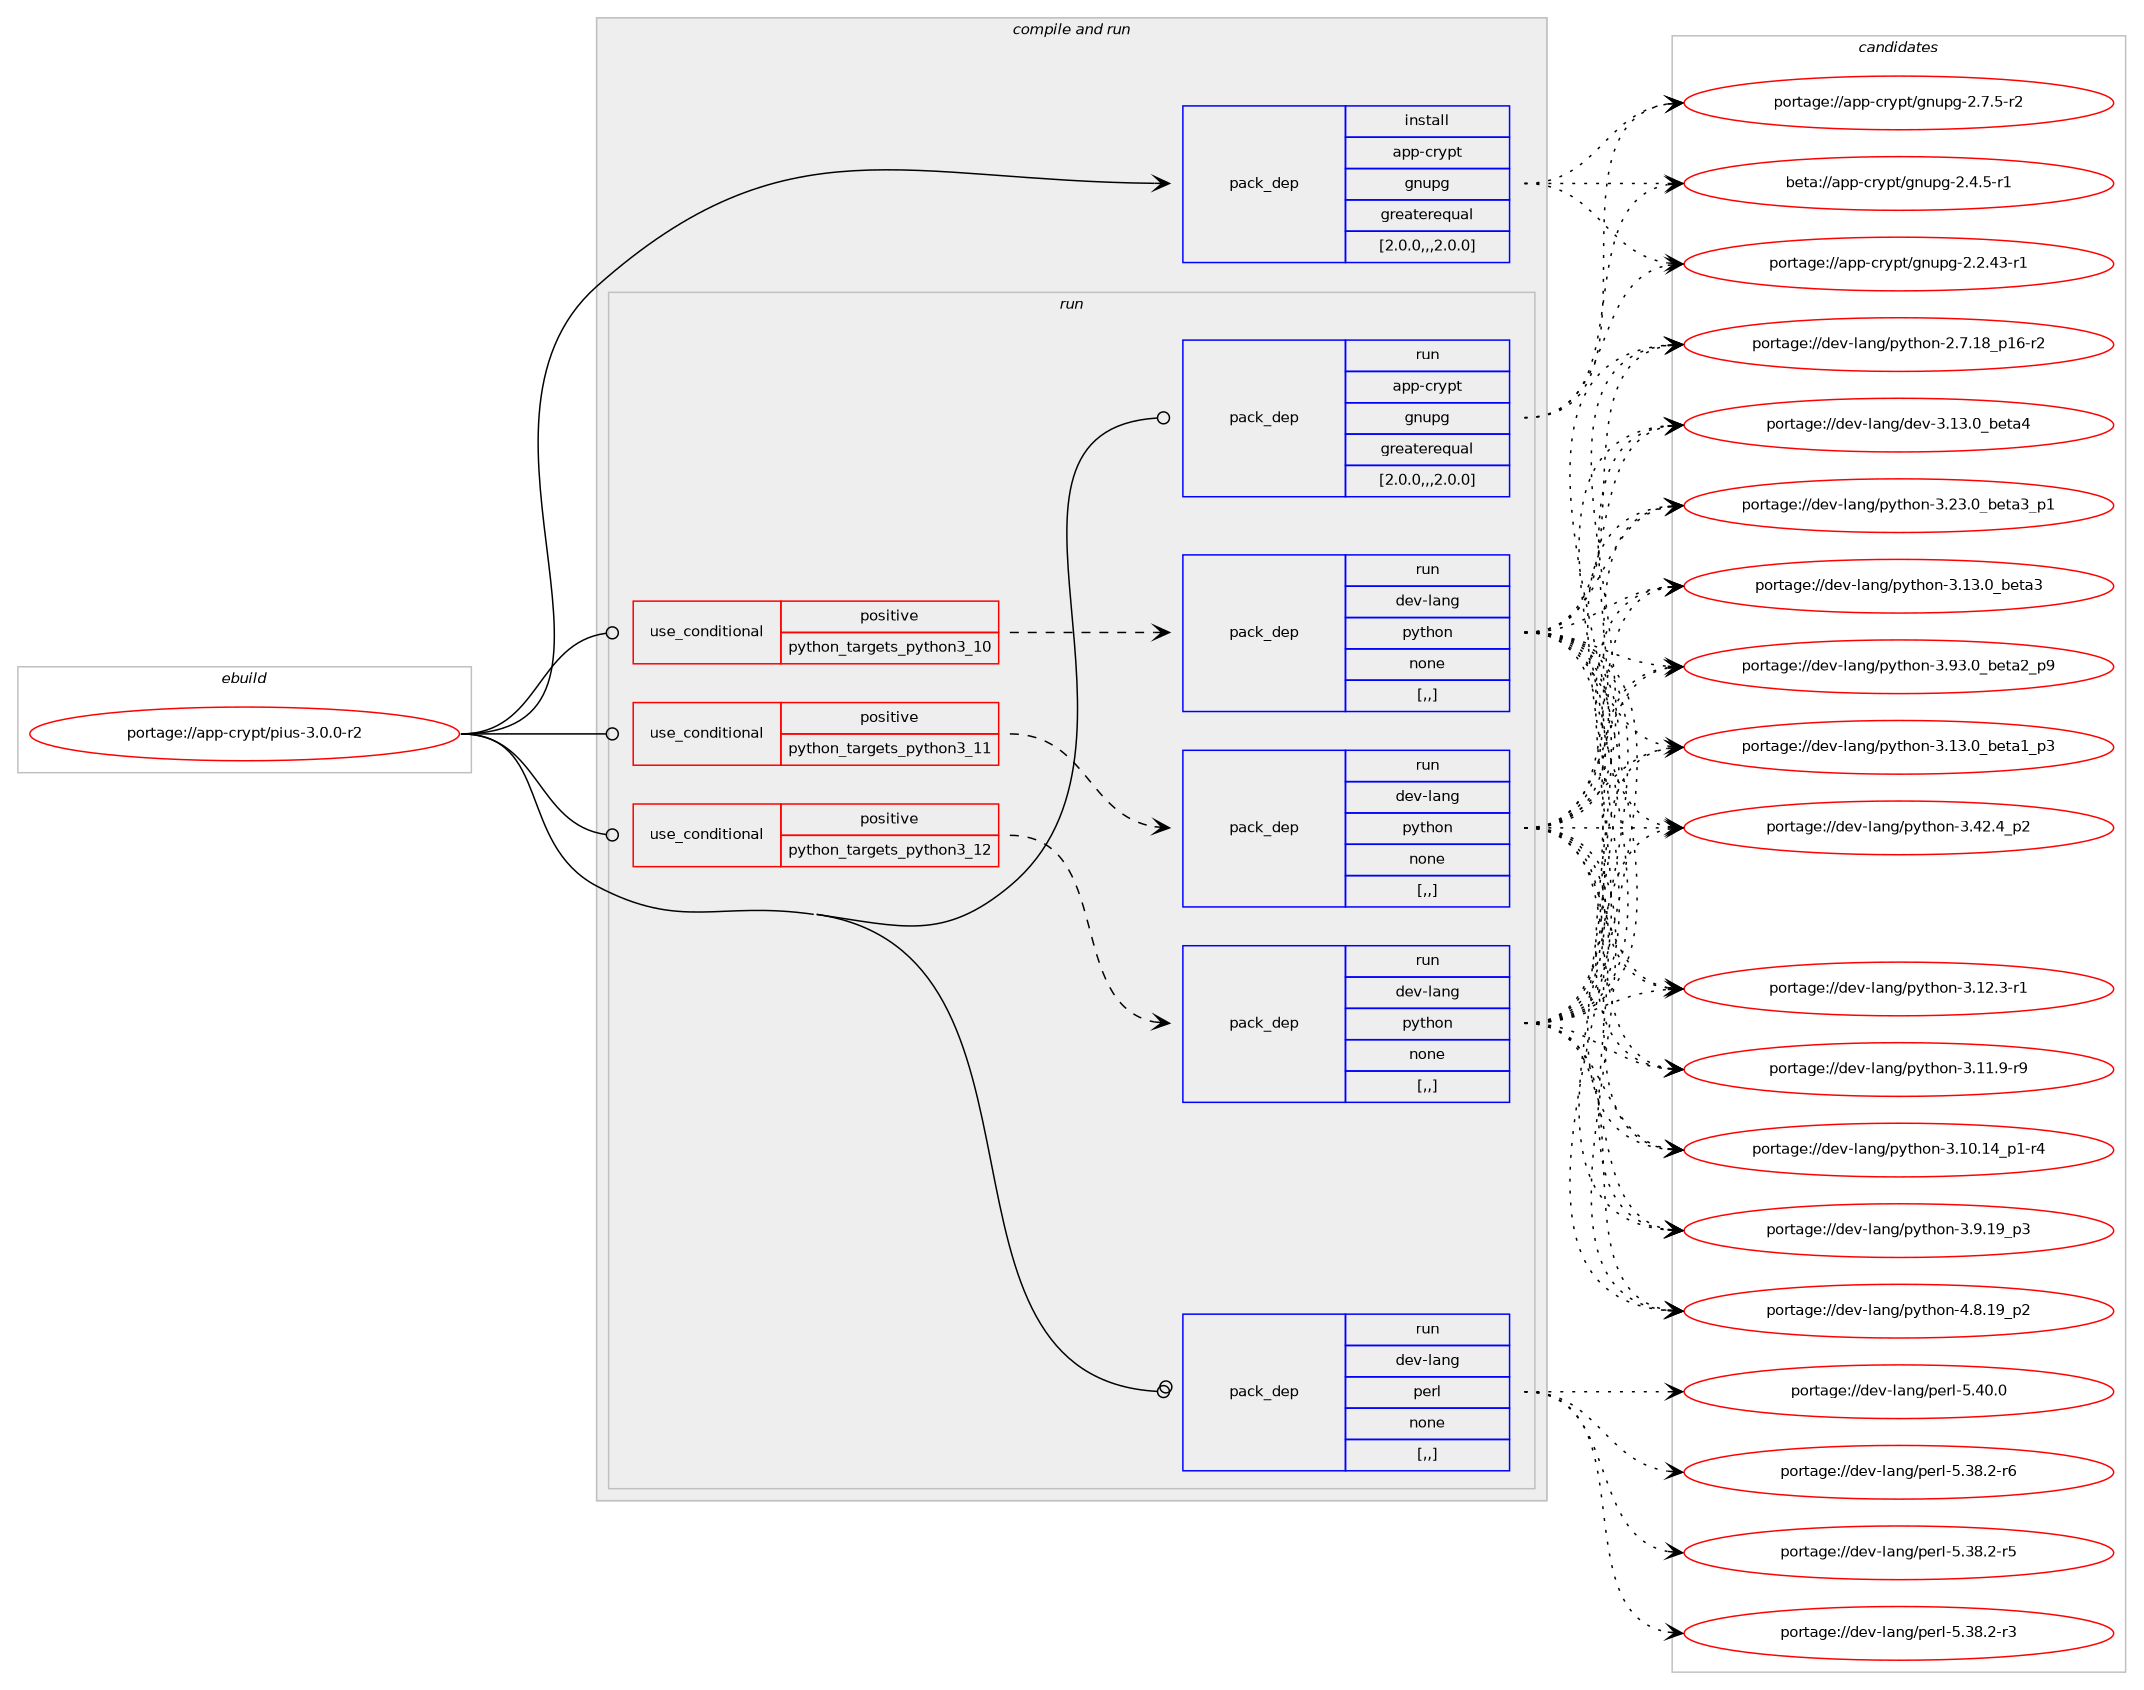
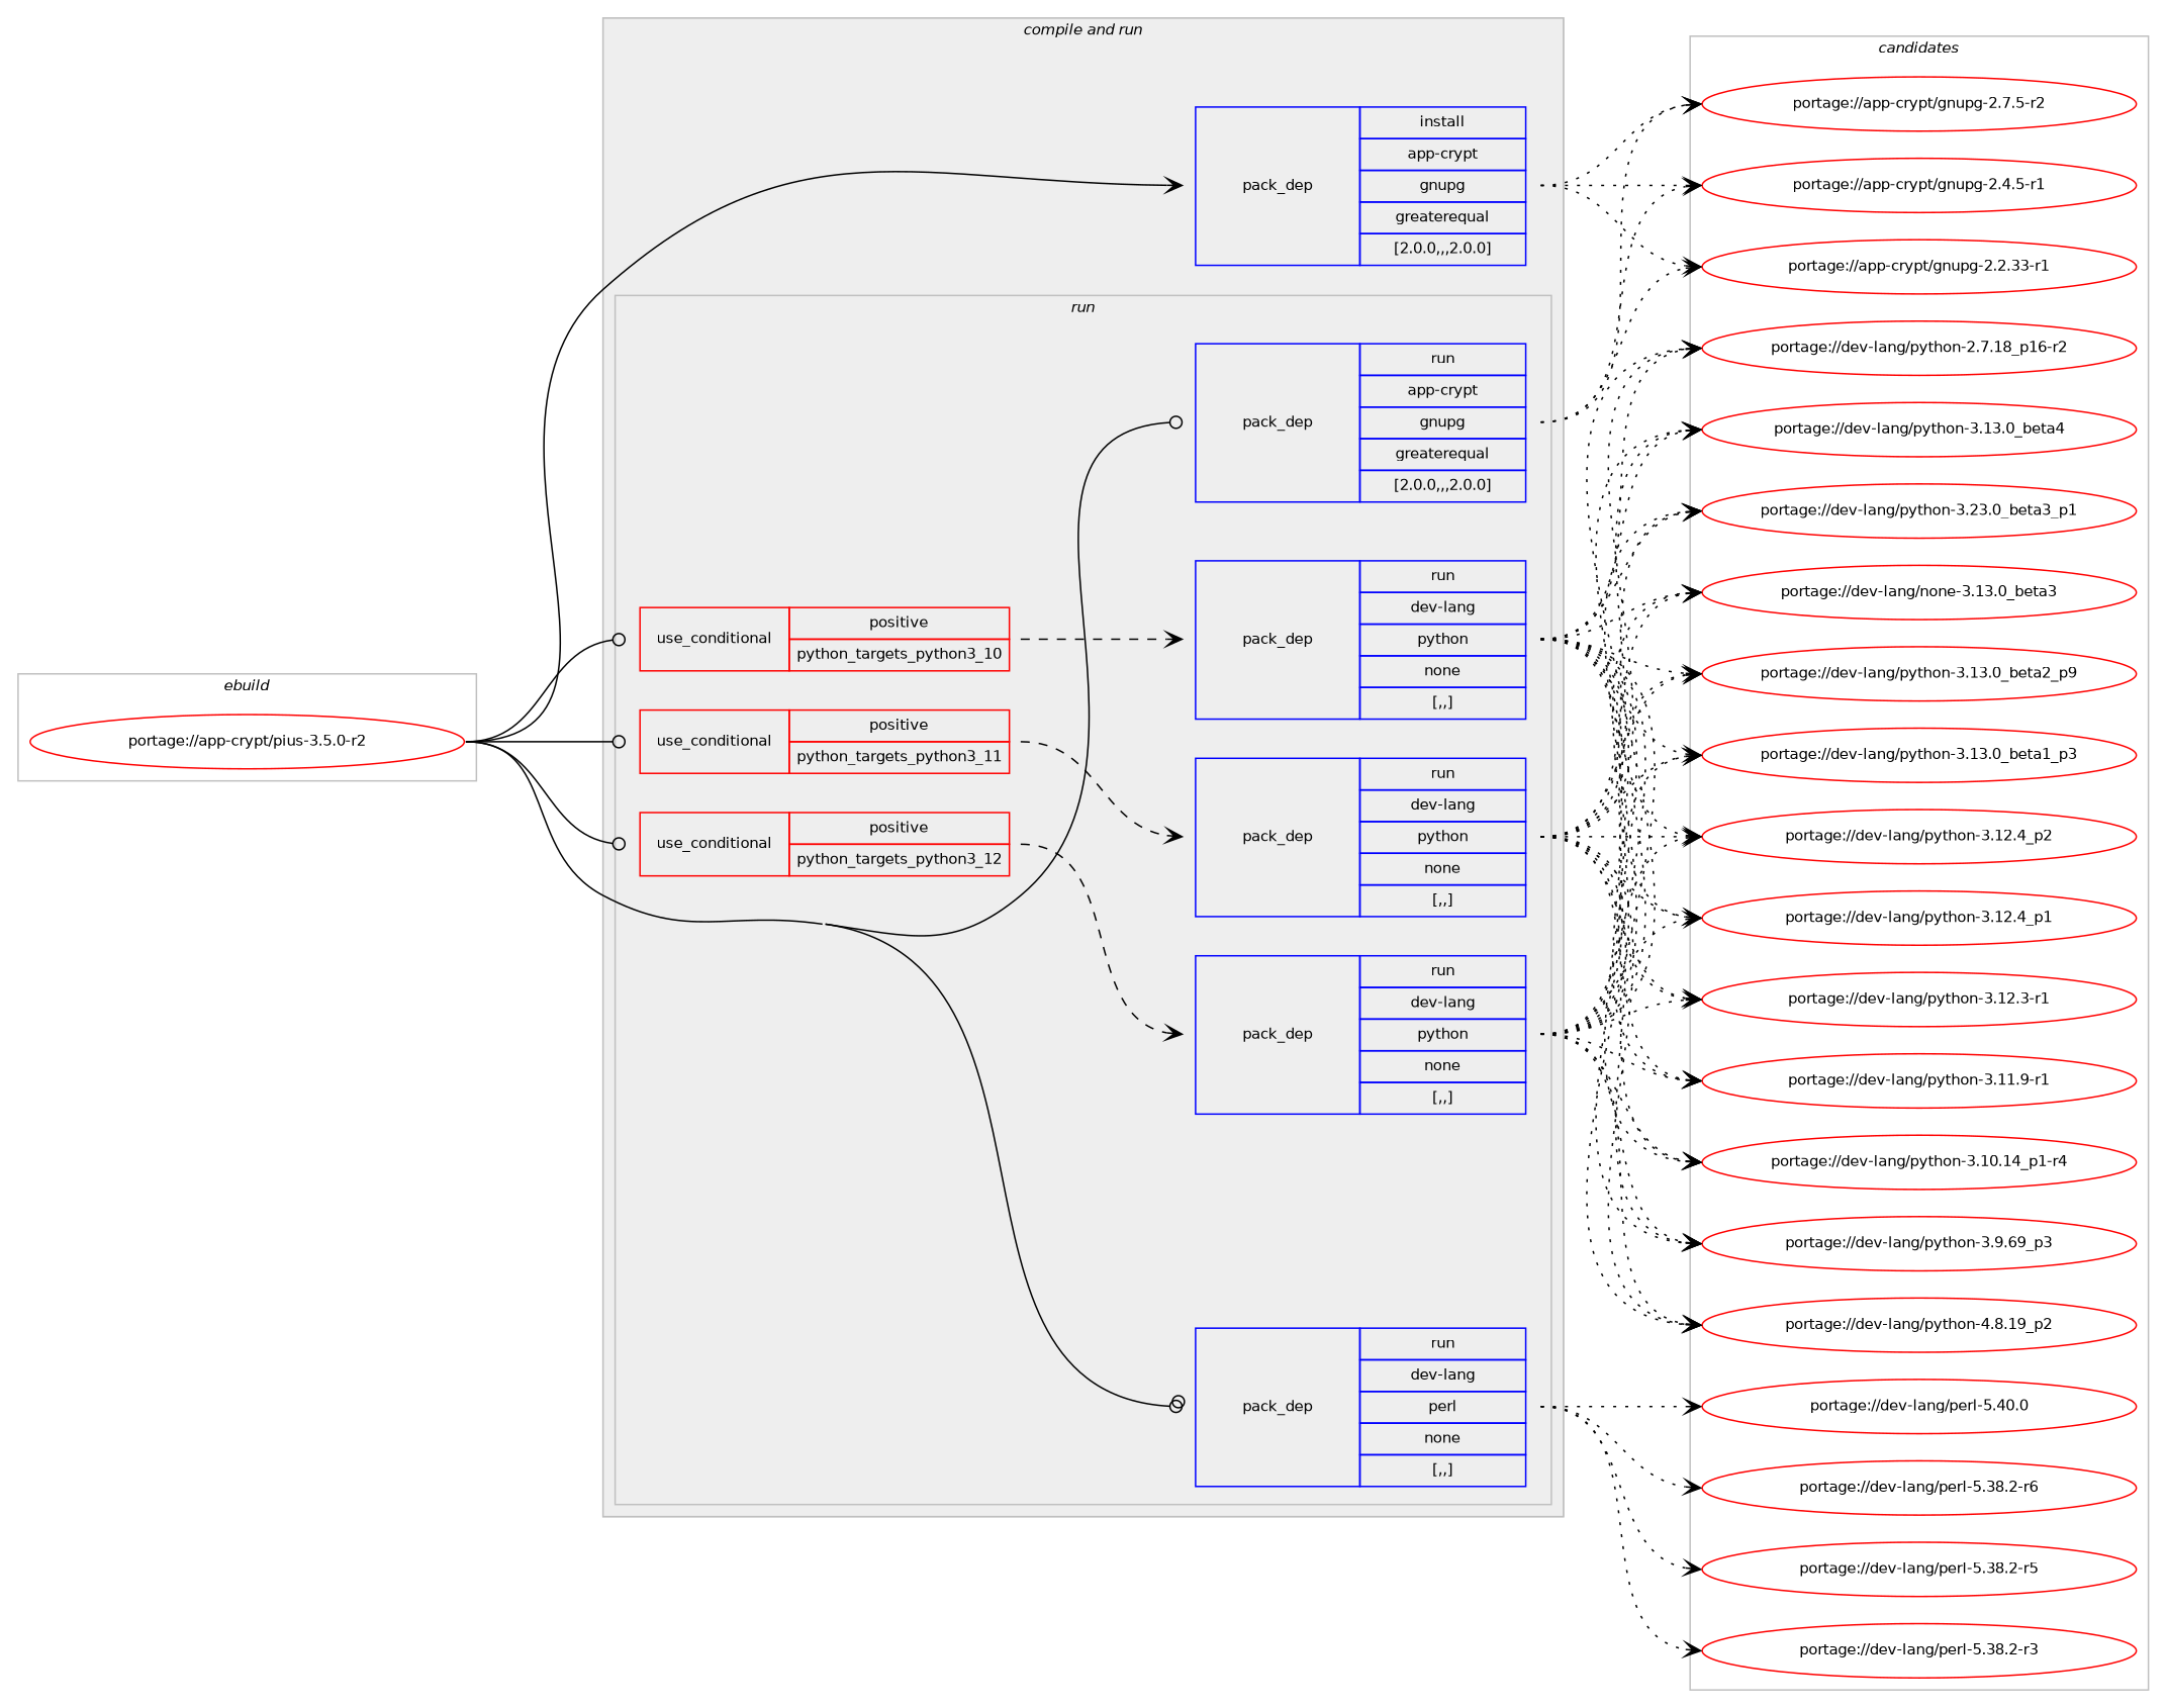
  digraph {
    compound=true
    concentrate=true
    fontname=Helvetica
    fontsize=10
    newrank=true
    rankdir=LR
    ranksep=1.5
    node [color=red fontname=Helvetica fontsize=10]
    edge [arrowhead=vee headport=w style=dotted tailport=e weight=100]
-   n1 [label="portage://app-crypt/pius-3.0.0-r2" width=4]
+   n1 [label="portage://app-crypt/pius-3.5.0-r2" width=4]
    n2 [color=blue label=<<TABLE BORDER="0" CELLBORDER="1" CELLSPACING="0" CELLPADDING="4" WIDTH="220"><TR><TD ROWSPAN="6" CELLPADDING="30">pack_dep</TD></TR><TR><TD WIDTH="110">install</TD></TR><TR><TD>app-crypt</TD></TR><TR><TD>gnupg</TD></TR><TR><TD>greaterequal</TD></TR><TR><TD>[2.0.0,,,2.0.0]</TD></TR></TABLE>> shape=none]
    n3 [color=blue label=<<TABLE BORDER="0" CELLBORDER="1" CELLSPACING="0" CELLPADDING="4" WIDTH="220"><TR><TD ROWSPAN="6" CELLPADDING="30">pack_dep</TD></TR><TR><TD WIDTH="110">run</TD></TR><TR><TD>dev-lang</TD></TR><TR><TD>python</TD></TR><TR><TD>none</TD></TR><TR><TD>[,,]</TD></TR></TABLE>> shape=none]
    n4 [label=<<TABLE BORDER="0" CELLBORDER="1" CELLSPACING="0" CELLPADDING="4"><TR><TD ROWSPAN="3" CELLPADDING="10">use_conditional</TD></TR><TR><TD>positive</TD></TR><TR><TD>python_targets_python3_10</TD></TR></TABLE>> shape=none]
    n5 [color=blue label=<<TABLE BORDER="0" CELLBORDER="1" CELLSPACING="0" CELLPADDING="4" WIDTH="220"><TR><TD ROWSPAN="6" CELLPADDING="30">pack_dep</TD></TR><TR><TD WIDTH="110">run</TD></TR><TR><TD>dev-lang</TD></TR><TR><TD>python</TD></TR><TR><TD>none</TD></TR><TR><TD>[,,]</TD></TR></TABLE>> shape=none]
    n6 [label=<<TABLE BORDER="0" CELLBORDER="1" CELLSPACING="0" CELLPADDING="4"><TR><TD ROWSPAN="3" CELLPADDING="10">use_conditional</TD></TR><TR><TD>positive</TD></TR><TR><TD>python_targets_python3_11</TD></TR></TABLE>> shape=none]
    n7 [color=blue label=<<TABLE BORDER="0" CELLBORDER="1" CELLSPACING="0" CELLPADDING="4" WIDTH="220"><TR><TD ROWSPAN="6" CELLPADDING="30">pack_dep</TD></TR><TR><TD WIDTH="110">run</TD></TR><TR><TD>dev-lang</TD></TR><TR><TD>python</TD></TR><TR><TD>none</TD></TR><TR><TD>[,,]</TD></TR></TABLE>> shape=none]
    n8 [label=<<TABLE BORDER="0" CELLBORDER="1" CELLSPACING="0" CELLPADDING="4"><TR><TD ROWSPAN="3" CELLPADDING="10">use_conditional</TD></TR><TR><TD>positive</TD></TR><TR><TD>python_targets_python3_12</TD></TR></TABLE>> shape=none]
    n9 [color=blue label=<<TABLE BORDER="0" CELLBORDER="1" CELLSPACING="0" CELLPADDING="4" WIDTH="220"><TR><TD ROWSPAN="6" CELLPADDING="30">pack_dep</TD></TR><TR><TD WIDTH="110">run</TD></TR><TR><TD>app-crypt</TD></TR><TR><TD>gnupg</TD></TR><TR><TD>greaterequal</TD></TR><TR><TD>[2.0.0,,,2.0.0]</TD></TR></TABLE>> shape=none]
    n10 [color=blue label=<<TABLE BORDER="0" CELLBORDER="1" CELLSPACING="0" CELLPADDING="4" WIDTH="220"><TR><TD ROWSPAN="6" CELLPADDING="30">pack_dep</TD></TR><TR><TD WIDTH="110">run</TD></TR><TR><TD>dev-lang</TD></TR><TR><TD>perl</TD></TR><TR><TD>none</TD></TR><TR><TD>[,,]</TD></TR></TABLE>> shape=none]
    n11 [label="portage://app-crypt/gnupg-2.7.5-r2" width=4]
-   n12 [label="beta://app-crypt/gnupg-2.4.5-r1" width=4]
-   n13 [label="portage://app-crypt/gnupg-2.2.43-r1" width=4]
-   n14 [label="portage://dev-lang/dev-3.13.0_beta4" width=4]
+   n12 [label="portage://app-crypt/gnupg-2.4.5-r1" width=4]
+   n13 [label="portage://app-crypt/gnupg-2.2.33-r1" width=4]
+   n14 [label="portage://dev-lang/python-3.13.0_beta4" width=4]
    n15 [label="portage://dev-lang/python-3.23.0_beta3_p1" width=4]
-   n16 [label="portage://dev-lang/python-3.13.0_beta3" width=4]
-   n17 [label="portage://dev-lang/python-3.93.0_beta2_p9" width=4]
+   n16 [label="portage://dev-lang/none-3.13.0_beta3" width=4]
+   n17 [label="portage://dev-lang/python-3.13.0_beta2_p9" width=4]
    n18 [label="portage://dev-lang/python-3.13.0_beta1_p3" width=4]
-   n19 [label="portage://dev-lang/python-3.42.4_p2" width=4]
+   n19 [label="portage://dev-lang/python-3.12.4_p2" width=4]
+   n20 [label="portage://dev-lang/python-3.12.4_p1" width=4]
    n21 [label="portage://dev-lang/python-3.12.3-r1" width=4]
-   n22 [label="portage://dev-lang/python-3.11.9-r9" width=4]
+   n22 [label="portage://dev-lang/python-3.11.9-r1" width=4]
    n23 [label="portage://dev-lang/python-3.10.14_p1-r4" width=4]
-   n24 [label="portage://dev-lang/python-3.9.19_p3" width=4]
+   n24 [label="portage://dev-lang/python-3.9.69_p3" width=4]
    n25 [label="portage://dev-lang/python-4.8.19_p2" width=4]
    n26 [label="portage://dev-lang/python-2.7.18_p16-r2" width=4]
    n27 [label="portage://dev-lang/perl-5.40.0" width=4]
    n28 [label="portage://dev-lang/perl-5.38.2-r6" width=4]
    n29 [label="portage://dev-lang/perl-5.38.2-r5" width=4]
    n30 [label="portage://dev-lang/perl-5.38.2-r3" width=4]
    subgraph cluster_1 {
      color=gray
      label=<<i>ebuild</i>>
      n1
    }
    subgraph cluster_2 {
      color=gray
      label=<<i>dependencies</i>>
      subgraph cluster_3 {
        color=gray
        fillcolor="#eeeeee"
        label=<<i>compile</i>>
        style=filled
        subgraph sub_4 {
          color=gray
          fillcolor="#eeeeee"
          label=<<i>compile</i>>
          style=filled
          n2
        }
      }
      subgraph cluster_5 {
        color=gray
        fillcolor="#eeeeee"
        label=<<i>compile and run</i>>
        style=filled
      }
      subgraph cluster_6 {
        color=gray
        fillcolor="#eeeeee"
        label=<<i>run</i>>
        style=filled
        subgraph sub_7 {
          color=gray
          fillcolor="#eeeeee"
          label=<<i>run</i>>
          style=filled
          n4
          subgraph sub_8 {
            color=gray
            fillcolor="#eeeeee"
            label=<<i>run</i>>
            style=filled
            n3
          }
        }
        subgraph sub_9 {
          color=gray
          fillcolor="#eeeeee"
          label=<<i>run</i>>
          style=filled
          n6
          subgraph sub_10 {
            color=gray
            fillcolor="#eeeeee"
            label=<<i>run</i>>
            style=filled
            n5
          }
        }
        subgraph sub_11 {
          color=gray
          fillcolor="#eeeeee"
          label=<<i>run</i>>
          style=filled
          n8
          subgraph sub_12 {
            color=gray
            fillcolor="#eeeeee"
            label=<<i>run</i>>
            style=filled
            n7
          }
        }
        subgraph sub_13 {
          color=gray
          fillcolor="#eeeeee"
          label=<<i>run</i>>
          style=filled
          n9
        }
        subgraph sub_14 {
          color=gray
          fillcolor="#eeeeee"
          label=<<i>run</i>>
          style=filled
          n10
        }
      }
    }
    subgraph cluster_15 {
      color=gray
      label=<<i>candidates</i>>
      rank=same
      subgraph sub_16 {
        color=black
        label=<<i>candidates</i>>
        nodesep=1
        rank=same
        n11
        n12
        n13
      }
      subgraph sub_17 {
        color=black
        label=<<i>candidates</i>>
        nodesep=1
        rank=same
        n14
        n15
        n16
        n17
        n18
        n19
+       n20
        n21
        n22
        n23
        n24
        n25
        n26
      }
      subgraph sub_18 {
        color=black
        label=<<i>candidates</i>>
        nodesep=1
        rank=same
        n14
        n15
        n16
        n17
        n18
        n19
+       n20
        n21
        n22
        n23
        n24
        n25
        n26
      }
      subgraph sub_19 {
        color=black
        label=<<i>candidates</i>>
        nodesep=1
        rank=same
        n14
        n15
        n16
        n17
        n18
        n19
+       n20
        n21
        n22
        n23
        n24
        n25
        n26
      }
      subgraph sub_20 {
        color=black
        label=<<i>candidates</i>>
        nodesep=1
        rank=same
        n11
        n12
        n13
      }
      subgraph sub_21 {
        color=black
        label=<<i>candidates</i>>
        nodesep=1
        rank=same
        n27
        n28
        n29
        n30
      }
    }
    n1 -> n2 [style=solid weight=20]
    n1 -> n4 [arrowhead=odot style=solid weight=20]
    n1 -> n6 [arrowhead=odot style=solid weight=20]
    n1 -> n8 [arrowhead=odot style=solid weight=20]
    n1 -> n9 [arrowhead=odot style=solid weight=20]
    n1 -> n10 [arrowhead=odot style=solid weight=20]
    n2 -> n11
    n2 -> n12
    n2 -> n13
    n3 -> n14
    n3 -> n15
    n3 -> n16
    n3 -> n17
    n3 -> n18
    n3 -> n19
+   n3 -> n20
    n3 -> n21
    n3 -> n22
    n3 -> n23
    n3 -> n24
    n3 -> n25
    n3 -> n26
    n4 -> n3 [style=dashed weight=20]
    n5 -> n14
    n5 -> n15
    n5 -> n16
    n5 -> n17
    n5 -> n18
    n5 -> n19
+   n5 -> n20
    n5 -> n21
    n5 -> n22
    n5 -> n23
    n5 -> n24
    n5 -> n25
    n5 -> n26
    n6 -> n5 [style=dashed weight=20]
    n7 -> n14
    n7 -> n15
    n7 -> n16
    n7 -> n17
    n7 -> n18
    n7 -> n19
+   n7 -> n20
    n7 -> n21
    n7 -> n22
    n7 -> n23
    n7 -> n24
    n7 -> n25
    n7 -> n26
    n8 -> n7 [style=dashed weight=20]
    n9 -> n11
    n9 -> n12
    n9 -> n13
    n10 -> n27
    n10 -> n28
    n10 -> n29
    n10 -> n30
  }
